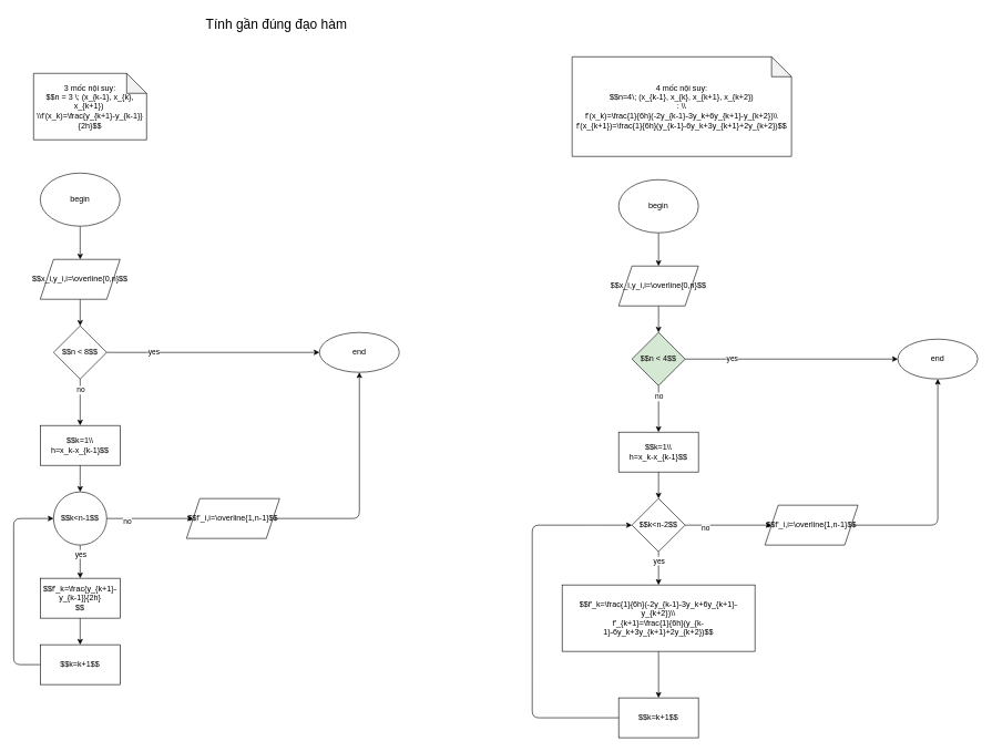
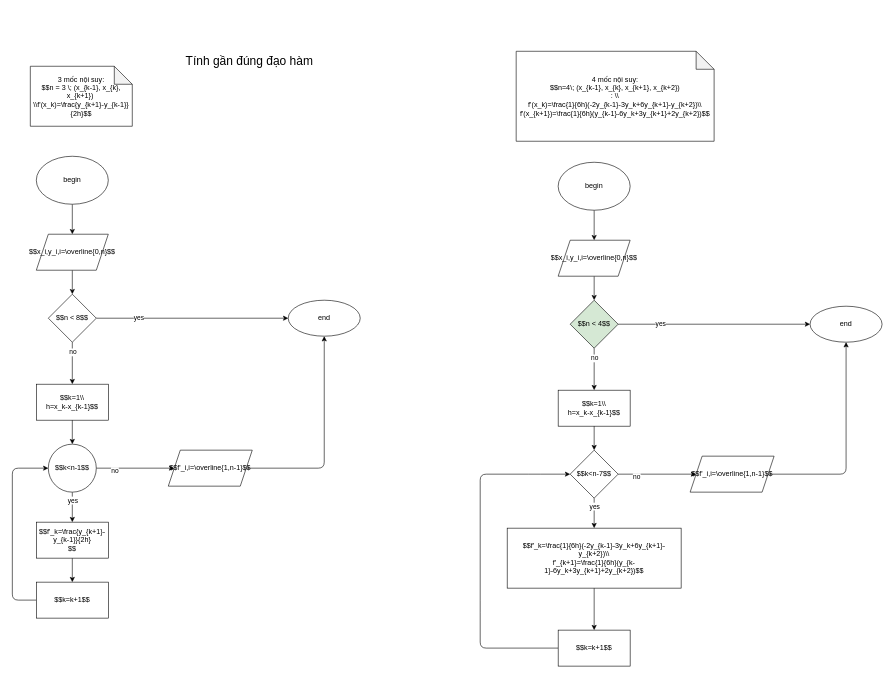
  <mxCell id="0" />
  <mxCell id="1" parent="0" />
  <mxCell id="2" value="" style="edgeStyle=none;html=1;" edge="1" parent="1" source="3" target="5"><mxGeometry relative="1" as="geometry" /></mxCell>
  <mxCell id="3" value="begin" style="ellipse;whiteSpace=wrap;html=1;" vertex="1" parent="1"><mxGeometry x="60" y="260" width="120" height="80" as="geometry" /></mxCell>
  <mxCell id="4" value="" style="edgeStyle=none;html=1;" edge="1" parent="1" source="5" target="11"><mxGeometry relative="1" as="geometry" /></mxCell>
  <mxCell id="5" value="&lt;span&gt;$$x_i,y_i,i=\overline{0,n}$$&lt;/span&gt;" style="shape=parallelogram;perimeter=parallelogramPerimeter;whiteSpace=wrap;html=1;fixedSize=1;" vertex="1" parent="1"><mxGeometry x="60" y="390" width="120" height="60" as="geometry" /></mxCell>
  <mxCell id="6" value="3 mốc nội suy:&lt;br&gt;$$n = 3 \; (x_{k-1}, x_{k}, x_{k+1})&amp;nbsp; \\f'(x_k)=\frac{y_{k+1}-y_{k-1}}{2h}$$" style="shape=note;whiteSpace=wrap;html=1;backgroundOutline=1;darkOpacity=0.05;" vertex="1" parent="1"><mxGeometry x="50" y="110" width="170" height="100" as="geometry" /></mxCell>
  <mxCell id="7" value="" style="edgeStyle=none;html=1;" edge="1" parent="1" source="11" target="12"><mxGeometry relative="1" as="geometry"><mxPoint x="260" y="530" as="targetPoint" /></mxGeometry></mxCell>
  <mxCell id="8" value="yes" style="edgeLabel;html=1;align=center;verticalAlign=middle;resizable=0;points=[];" vertex="1" connectable="0" parent="7"><mxGeometry x="-0.563" y="1" relative="1" as="geometry"><mxPoint as="offset" /></mxGeometry></mxCell>
  <mxCell id="9" value="" style="edgeStyle=none;html=1;" edge="1" parent="1" source="11" target="15"><mxGeometry relative="1" as="geometry" /></mxCell>
  <mxCell id="10" value="no" style="edgeLabel;html=1;align=center;verticalAlign=middle;resizable=0;points=[];" vertex="1" connectable="0" parent="9"><mxGeometry x="-0.543" relative="1" as="geometry"><mxPoint as="offset" /></mxGeometry></mxCell>
  <mxCell id="11" value="$$n &amp;lt; 8$$" style="rhombus;whiteSpace=wrap;html=1;" vertex="1" parent="1"><mxGeometry x="80" y="490" width="80" height="80" as="geometry" /></mxCell>
  <mxCell id="12" value="end" style="ellipse;whiteSpace=wrap;html=1;" vertex="1" parent="1"><mxGeometry x="480" y="500" width="120" height="60" as="geometry" /></mxCell>
  <mxCell id="13" value="" style="edgeStyle=none;html=1;exitX=0.5;exitY=1;exitDx=0;exitDy=0;" edge="1" parent="1" source="23" target="17"><mxGeometry relative="1" as="geometry"><mxPoint x="290" y="770" as="sourcePoint" /></mxGeometry></mxCell>
  <mxCell id="14" value="yes" style="edgeLabel;html=1;align=center;verticalAlign=middle;resizable=0;points=[];" vertex="1" connectable="0" parent="13"><mxGeometry x="-0.471" relative="1" as="geometry"><mxPoint as="offset" /></mxGeometry></mxCell>
  <mxCell id="15" value="$$k=1\\&lt;br&gt;h=x_k-x_{k-1}$$" style="whiteSpace=wrap;html=1;" vertex="1" parent="1"><mxGeometry x="60" y="640" width="120" height="60" as="geometry" /></mxCell>
  <mxCell id="16" value="" style="edgeStyle=none;html=1;" edge="1" parent="1" source="17" target="20"><mxGeometry relative="1" as="geometry" /></mxCell>
  <mxCell id="17" value="$$f'_k=\frac{y_{k+1}-y_{k-1}}{2h}&lt;br&gt;$$" style="whiteSpace=wrap;html=1;" vertex="1" parent="1"><mxGeometry x="60" y="870" width="120" height="60" as="geometry" /></mxCell>
  <mxCell id="18" value="" style="edgeStyle=none;html=1;exitX=0.5;exitY=1;exitDx=0;exitDy=0;" edge="1" parent="1" source="15" target="23"><mxGeometry relative="1" as="geometry"><mxPoint x="120" y="710" as="sourcePoint" /></mxGeometry></mxCell>
  <mxCell id="19" style="edgeStyle=none;html=1;exitX=0;exitY=0.5;exitDx=0;exitDy=0;entryX=0;entryY=0.5;entryDx=0;entryDy=0;" edge="1" parent="1" source="20" target="23"><mxGeometry relative="1" as="geometry"><Array as="points"><mxPoint x="20" y="1000" /><mxPoint x="20" y="780" /></Array></mxGeometry></mxCell>
  <mxCell id="20" value="$$k=k+1$$" style="whiteSpace=wrap;html=1;" vertex="1" parent="1"><mxGeometry x="60" y="970" width="120" height="60" as="geometry" /></mxCell>
  <mxCell id="21" value="" style="edgeStyle=none;html=1;" edge="1" parent="1" source="23" target="25"><mxGeometry relative="1" as="geometry" /></mxCell>
  <mxCell id="22" value="no" style="edgeLabel;html=1;align=center;verticalAlign=middle;resizable=0;points=[];" vertex="1" connectable="0" parent="21"><mxGeometry x="-0.537" y="-4" relative="1" as="geometry"><mxPoint as="offset" /></mxGeometry></mxCell>
  <mxCell id="23" value="$$k&amp;lt;n-1$$" style="ellipse;whiteSpace=wrap;html=1;" vertex="1" parent="1"><mxGeometry x="80" y="740" width="80" height="80" as="geometry" /></mxCell>
  <mxCell id="24" style="edgeStyle=none;html=1;exitX=1;exitY=0.5;exitDx=0;exitDy=0;entryX=0.5;entryY=1;entryDx=0;entryDy=0;" edge="1" parent="1" source="25" target="12"><mxGeometry relative="1" as="geometry"><Array as="points"><mxPoint x="540" y="780" /></Array></mxGeometry></mxCell>
  <mxCell id="25" value="$$f'_i,i=\overline{1,n-1}$$" style="shape=parallelogram;perimeter=parallelogramPerimeter;whiteSpace=wrap;html=1;fixedSize=1;" vertex="1" parent="1"><mxGeometry x="280" y="750" width="140" height="60" as="geometry" /></mxCell>
  <mxCell id="26" value="4 mốc nội suy:&lt;br&gt;$$n=4\; (x_{k-1}, x_{k}, x_{k+1}, x_{k+2})&lt;br&gt;: \\&lt;br&gt;f'(x_k)=\frac{1}{6h}(-2y_{k-1}-3y_k+6y_{k+1}-y_{k+2})\\&lt;br&gt;f'(x_{k+1})=\frac{1}{6h}(y_{k-1}-6y_k+3y_{k+1}+2y_{k+2})$$" style="shape=note;whiteSpace=wrap;html=1;backgroundOutline=1;darkOpacity=0.05;" vertex="1" parent="1"><mxGeometry x="860" y="85" width="330" height="150" as="geometry" /></mxCell>
- <mxCell id="27" value="&lt;font style=&quot;font-size: 20px&quot;&gt;Tính gần đúng đạo hàm&lt;/font&gt;" style="text;html=1;strokeColor=none;fillColor=none;align=center;verticalAlign=middle;whiteSpace=wrap;rounded=0;" vertex="1" parent="1"><mxGeometry x="258" y="20" width="315" height="30" as="geometry" /></mxCell>
+ <mxCell id="27" value="&lt;font style=&quot;font-size: 20px&quot;&gt;Tính gần đúng đạo hàm&lt;/font&gt;" style="text;html=1;strokeColor=none;fillColor=none;align=center;verticalAlign=middle;whiteSpace=wrap;rounded=0;" vertex="1" parent="1"><mxGeometry x="258" y="85" width="315" height="30" as="geometry" /></mxCell>
  <mxCell id="28" value="" style="edgeStyle=none;html=1;" edge="1" source="29" target="31" parent="1"><mxGeometry relative="1" as="geometry" /></mxCell>
  <mxCell id="29" value="begin" style="ellipse;whiteSpace=wrap;html=1;" vertex="1" parent="1"><mxGeometry x="930" y="270" width="120" height="80" as="geometry" /></mxCell>
  <mxCell id="30" value="" style="edgeStyle=none;html=1;" edge="1" source="31" target="36" parent="1"><mxGeometry relative="1" as="geometry" /></mxCell>
  <mxCell id="31" value="&lt;span&gt;$$x_i,y_i,i=\overline{0,n}$$&lt;/span&gt;" style="shape=parallelogram;perimeter=parallelogramPerimeter;whiteSpace=wrap;html=1;fixedSize=1;" vertex="1" parent="1"><mxGeometry x="930" y="400" width="120" height="60" as="geometry" /></mxCell>
  <mxCell id="32" value="" style="edgeStyle=none;html=1;" edge="1" source="36" target="37" parent="1"><mxGeometry relative="1" as="geometry"><mxPoint x="1130" y="540" as="targetPoint" /></mxGeometry></mxCell>
  <mxCell id="33" value="yes" style="edgeLabel;html=1;align=center;verticalAlign=middle;resizable=0;points=[];" vertex="1" connectable="0" parent="32"><mxGeometry x="-0.563" y="1" relative="1" as="geometry"><mxPoint as="offset" /></mxGeometry></mxCell>
  <mxCell id="34" value="" style="edgeStyle=none;html=1;" edge="1" source="36" target="40" parent="1"><mxGeometry relative="1" as="geometry" /></mxCell>
  <mxCell id="35" value="no" style="edgeLabel;html=1;align=center;verticalAlign=middle;resizable=0;points=[];" vertex="1" connectable="0" parent="34"><mxGeometry x="-0.543" relative="1" as="geometry"><mxPoint as="offset" /></mxGeometry></mxCell>
  <mxCell id="36" value="$$n &amp;lt; 4$$" style="rhombus;whiteSpace=wrap;html=1;fillColor=#d5e8d4;" vertex="1" parent="1"><mxGeometry x="950" y="500" width="80" height="80" as="geometry" /></mxCell>
  <mxCell id="37" value="end" style="ellipse;whiteSpace=wrap;html=1;" vertex="1" parent="1"><mxGeometry x="1350" y="510" width="120" height="60" as="geometry" /></mxCell>
  <mxCell id="38" value="" style="edgeStyle=none;html=1;exitX=0.5;exitY=1;exitDx=0;exitDy=0;" edge="1" source="48" target="42" parent="1"><mxGeometry relative="1" as="geometry"><mxPoint x="1160" y="780" as="sourcePoint" /></mxGeometry></mxCell>
  <mxCell id="39" value="yes" style="edgeLabel;html=1;align=center;verticalAlign=middle;resizable=0;points=[];" vertex="1" connectable="0" parent="38"><mxGeometry x="-0.471" relative="1" as="geometry"><mxPoint as="offset" /></mxGeometry></mxCell>
  <mxCell id="40" value="$$k=1\\&lt;br&gt;h=x_k-x_{k-1}$$" style="whiteSpace=wrap;html=1;" vertex="1" parent="1"><mxGeometry x="930" y="650" width="120" height="60" as="geometry" /></mxCell>
  <mxCell id="41" value="" style="edgeStyle=none;html=1;" edge="1" source="42" target="45" parent="1"><mxGeometry relative="1" as="geometry" /></mxCell>
  <mxCell id="42" value="$$f'_k=\frac{1}{6h}(-2y_{k-1}-3y_k+6y_{k+1}-y_{k+2})\\&lt;br&gt;f'_{k+1}=\frac{1}{6h}(y_{k-1}-6y_k+3y_{k+1}+2y_{k+2})$$" style="whiteSpace=wrap;html=1;" vertex="1" parent="1"><mxGeometry x="845" y="880" width="290" height="100" as="geometry" /></mxCell>
  <mxCell id="43" value="" style="edgeStyle=none;html=1;exitX=0.5;exitY=1;exitDx=0;exitDy=0;" edge="1" source="40" target="48" parent="1"><mxGeometry relative="1" as="geometry"><mxPoint x="990" y="720" as="sourcePoint" /></mxGeometry></mxCell>
  <mxCell id="44" style="edgeStyle=none;html=1;exitX=0;exitY=0.5;exitDx=0;exitDy=0;entryX=0;entryY=0.5;entryDx=0;entryDy=0;" edge="1" source="45" target="48" parent="1"><mxGeometry relative="1" as="geometry"><Array as="points"><mxPoint x="800" y="1080" /><mxPoint x="800" y="1010" /><mxPoint x="800" y="790" /><mxPoint x="890" y="790" /></Array></mxGeometry></mxCell>
  <mxCell id="45" value="$$k=k+1$$" style="whiteSpace=wrap;html=1;" vertex="1" parent="1"><mxGeometry x="930" y="1050" width="120" height="60" as="geometry" /></mxCell>
  <mxCell id="46" value="" style="edgeStyle=none;html=1;" edge="1" source="48" target="50" parent="1"><mxGeometry relative="1" as="geometry" /></mxCell>
  <mxCell id="47" value="no" style="edgeLabel;html=1;align=center;verticalAlign=middle;resizable=0;points=[];" vertex="1" connectable="0" parent="46"><mxGeometry x="-0.537" y="-4" relative="1" as="geometry"><mxPoint as="offset" /></mxGeometry></mxCell>
- <mxCell id="48" value="$$k&amp;lt;n-2$$" style="rhombus;whiteSpace=wrap;html=1;" vertex="1" parent="1"><mxGeometry x="950" y="750" width="80" height="80" as="geometry" /></mxCell>
+ <mxCell id="48" value="$$k&amp;lt;n-7$$" style="rhombus;whiteSpace=wrap;html=1;" vertex="1" parent="1"><mxGeometry x="950" y="750" width="80" height="80" as="geometry" /></mxCell>
  <mxCell id="49" style="edgeStyle=none;html=1;exitX=1;exitY=0.5;exitDx=0;exitDy=0;entryX=0.5;entryY=1;entryDx=0;entryDy=0;" edge="1" source="50" target="37" parent="1"><mxGeometry relative="1" as="geometry"><Array as="points"><mxPoint x="1410" y="790" /></Array></mxGeometry></mxCell>
  <mxCell id="50" value="$$f'_i,i=\overline{1,n-1}$$" style="shape=parallelogram;perimeter=parallelogramPerimeter;whiteSpace=wrap;html=1;fixedSize=1;" vertex="1" parent="1"><mxGeometry x="1150" y="760" width="140" height="60" as="geometry" /></mxCell>
